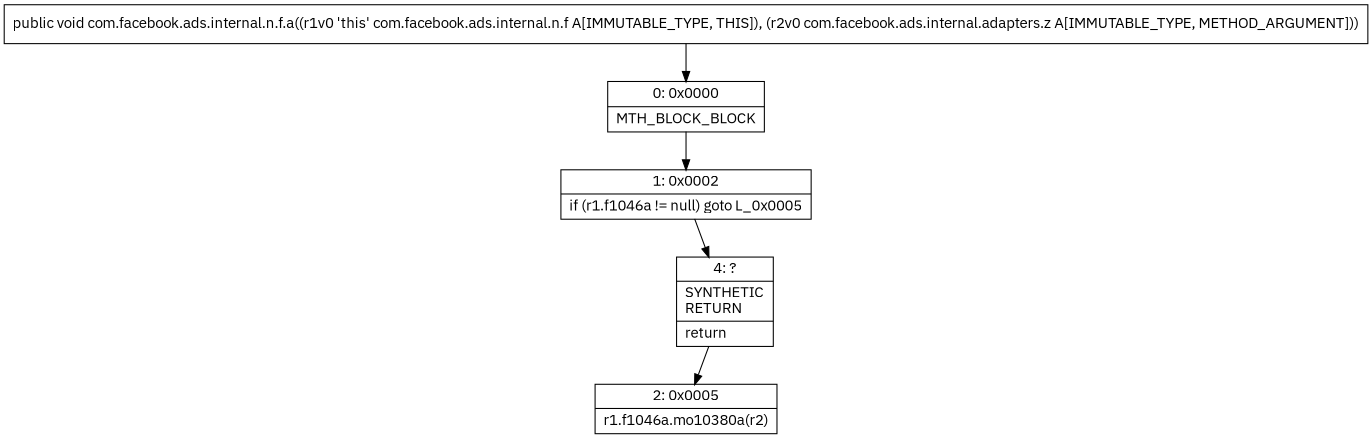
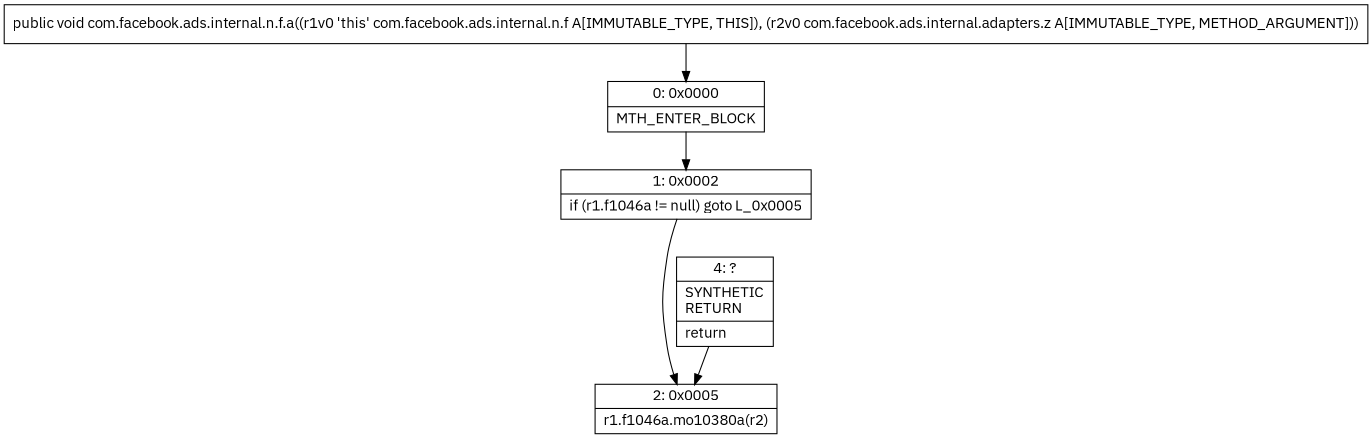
  digraph {
    fontname="IBM Plex Sans"
    node [fontname="IBM Plex Sans" shape=record]
    edge [fontname="IBM Plex Sans"]
-   n1 [label="{0\:\ 0x0000|MTH_BLOCK_BLOCK\l}"]
+   n1 [label="{0\:\ 0x0000|MTH_ENTER_BLOCK\l}"]
    n2 [label="{1\:\ 0x0002|if (r1.f1046a != null) goto L_0x0005\l}"]
    n3 [label="{2\:\ 0x0005|r1.f1046a.mo10380a(r2)\l}"]
    n4 [label="{4\:\ ?|SYNTHETIC\lRETURN\l|return\l}"]
    n5 [label="{public void com.facebook.ads.internal.n.f.a((r1v0 'this' com.facebook.ads.internal.n.f A[IMMUTABLE_TYPE, THIS]), (r2v0 com.facebook.ads.internal.adapters.z A[IMMUTABLE_TYPE, METHOD_ARGUMENT])) }"]
    n1 -> n2
-   n2 -> n4
+   n2 -> n3
    n4 -> n3
    n5 -> n1
  }
